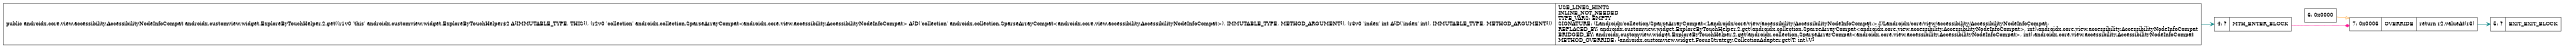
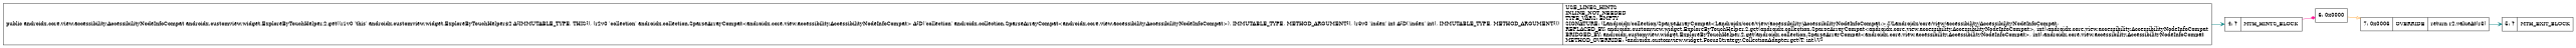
  digraph {
    rankdir=LR
    node [shape=record]
    edge [arrowhead=vee color=teal]
-   n1 [label="{4\:\ ?|MTH_ENTER_BLOCK\l}"]
+   n1 [label="{4\:\ ?|MTH_HINTS_BLOCK\l}"]
    n2 [label="{6\:\ 0x0000}"]
    n3 [label="{7\:\ 0x0006|OVERRIDE\l|return r2.valueAt(r3)\l}"]
-   n4 [label="{5\:\ ?|EXIT_EXIT_BLOCK\l}"]
+   n4 [label="{5\:\ ?|MTH_EXIT_BLOCK\l}"]
    n5 [label="{public androidx.core.view.accessibility.AccessibilityNodeInfoCompat androidx.customview.widget.ExploreByTouchHelper.2.get((r1v0 'this' androidx.customview.widget.ExploreByTouchHelper$2 A[IMMUTABLE_TYPE, THIS]), (r2v0 'collection' androidx.collection.SparseArrayCompat\<androidx.core.view.accessibility.AccessibilityNodeInfoCompat\> A[D('collection' androidx.collection.SparseArrayCompat\<androidx.core.view.accessibility.AccessibilityNodeInfoCompat\>), IMMUTABLE_TYPE, METHOD_ARGUMENT]), (r3v0 'index' int A[D('index' int), IMMUTABLE_TYPE, METHOD_ARGUMENT]))  | USE_LINES_HINTS\lINLINE_NOT_NEEDED\lTYPE_VARS: EMPTY\lSIGNATURE: (Landroidx\/collection\/SparseArrayCompat\<Landroidx\/core\/view\/accessibility\/AccessibilityNodeInfoCompat;\>;I)Landroidx\/core\/view\/accessibility\/AccessibilityNodeInfoCompat;\lREPLACED_BY: androidx.customview.widget.ExploreByTouchHelper.2.get(androidx.collection.SparseArrayCompat\<androidx.core.view.accessibility.AccessibilityNodeInfoCompat\>, int):androidx.core.view.accessibility.AccessibilityNodeInfoCompat\lBRIDGED_BY: androidx.customview.widget.ExploreByTouchHelper.2.get(androidx.collection.SparseArrayCompat\<androidx.core.view.accessibility.AccessibilityNodeInfoCompat\>, int):androidx.core.view.accessibility.AccessibilityNodeInfoCompat\lMETHOD_OVERRIDE: [androidx.customview.widget.FocusStrategy.CollectionAdapter.get(T, int):V]\l}"]
-   n1 -> n3 [arrowhead=diamond color=deeppink]
+   n1 -> n2 [arrowhead=diamond color=deeppink]
    n2 -> n3 [arrowhead=onormal color=darkorange]
    n3 -> n4
    n5 -> n1
  }
